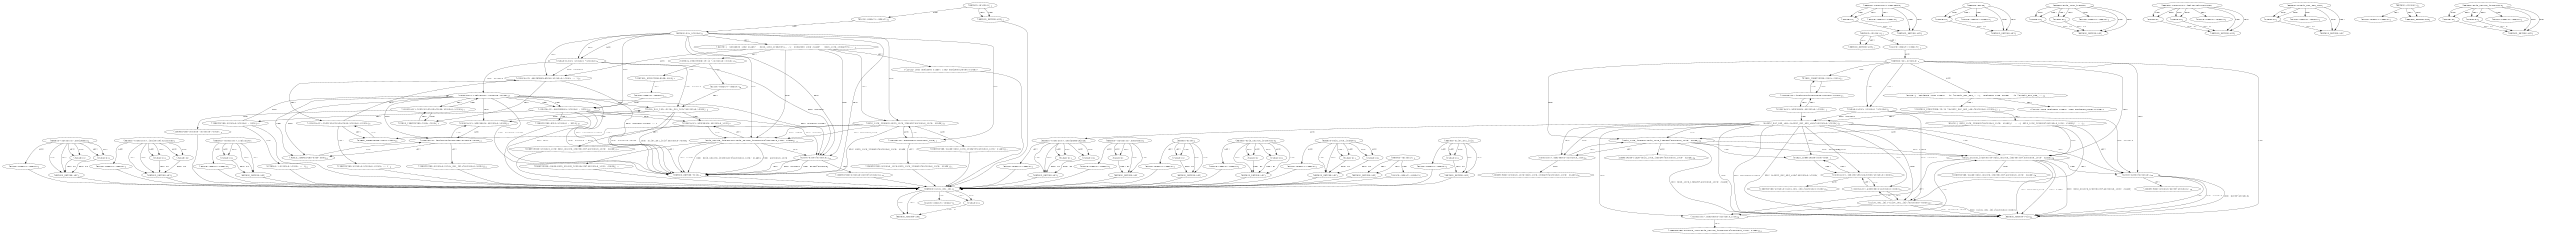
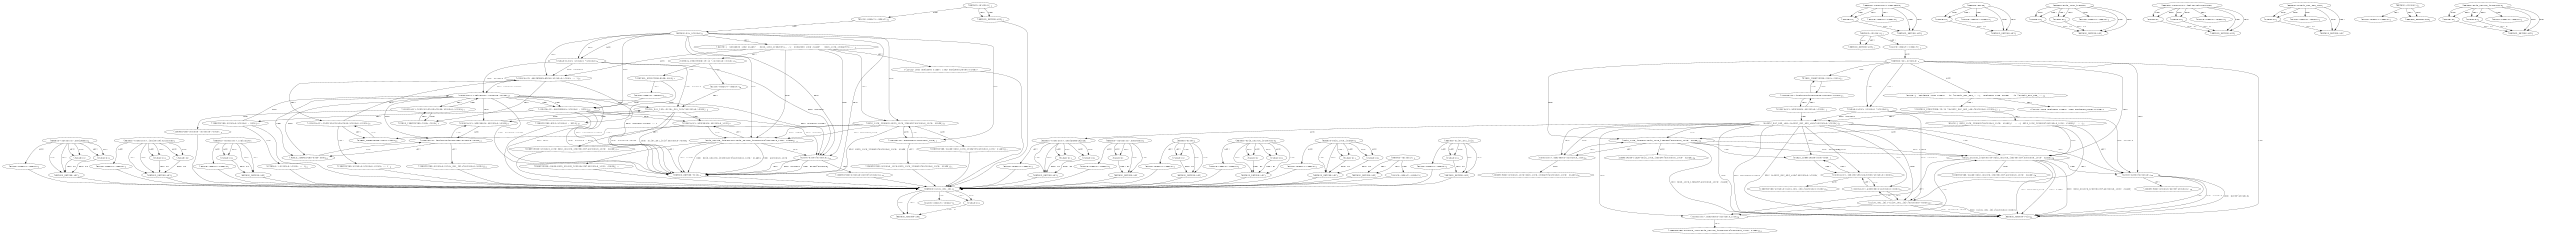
  digraph {
    fontname="Courier Prime"
    node [fontname="Courier Prime"]
    edge [fontname="Courier Prime"]
    n1 [label=<(METHOD,hlist_del_init)>]
    n2 [label=<(PARAM,p1)>]
    n3 [label=<(BLOCK,&lt;empty&gt;,&lt;empty&gt;)>]
    n4 [label=<(METHOD_RETURN,ANY)>]
    n5 [label=<(METHOD,&lt;global&gt;)<SUB>1</SUB>>]
    n6 [label=<(BLOCK,&lt;empty&gt;,&lt;empty&gt;)<SUB>1</SUB>>]
    n7 [label=<(METHOD_RETURN,ANY)<SUB>1</SUB>>]
    n8 [label=<(METHOD,put_ucounts)<SUB>1</SUB>>]
    n9 [label=<(PARAM,struct ucounts *ucounts)<SUB>1</SUB>>]
    n10 [label=<(BLOCK,{  	unsigned long flags;   	if (atomic_dec_and_...,{  	unsigned long flags;   	if (atomic_dec_and_...)<SUB>2</SUB>>]
    n11 [label=<(FIELD_IDENTIFIER,count,count)<SUB>5</SUB>>]
    n12 [label=<(spin_lock_irqsave,spin_lock_irqsave(&amp;ucounts_lock, flags))<SUB>6</SUB>>]
    n13 [label=<(spin_unlock_irqrestore,spin_unlock_irqrestore(&amp;ucounts_lock, flags))<SUB>8</SUB>>]
    n14 [label=<(kfree,kfree(ucounts))<SUB>10</SUB>>]
    n15 [label=<(METHOD_RETURN,void)<SUB>1</SUB>>]
    n16 [label=<(atomic_dec_and_test,atomic_dec_and_test(&amp;ucounts-&gt;count))<SUB>5</SUB>>]
    n17 [label=<(hlist_del_init,hlist_del_init(&amp;ucounts-&gt;node))<SUB>7</SUB>>]
    n18 [label="<(LOCAL,long unsigned flags: long unsigned)<SUB>3</SUB>>"]
    n19 [label=<(CONTROL_STRUCTURE,IF,if (atomic_dec_and_test(&amp;ucounts-&gt;count)))<SUB>5</SUB>>]
    n20 [label=<(&lt;operator&gt;.indirectFieldAccess,ucounts-&gt;count)<SUB>5</SUB>>]
    n21 [label=<(&lt;operator&gt;.addressOf,&amp;ucounts_lock)<SUB>6</SUB>>]
    n22 [label=<(FIELD_IDENTIFIER,node,node)<SUB>7</SUB>>]
    n23 [label=<(IDENTIFIER,flags,spin_lock_irqsave(&amp;ucounts_lock, flags))<SUB>6</SUB>>]
    n24 [label=<(&lt;operator&gt;.addressOf,&amp;ucounts_lock)<SUB>8</SUB>>]
    n25 [label=<(IDENTIFIER,flags,spin_unlock_irqrestore(&amp;ucounts_lock, flags))<SUB>8</SUB>>]
    n26 [label=<(IDENTIFIER,ucounts,kfree(ucounts))<SUB>10</SUB>>]
    n27 [label=<(&lt;operator&gt;.addressOf,&amp;ucounts-&gt;node)<SUB>7</SUB>>]
    n28 [label=<(&lt;operator&gt;.indirectFieldAccess,ucounts-&gt;node)<SUB>7</SUB>>]
    n29 [label=<(METHOD,&lt;operator&gt;.assignmentMinus)>]
    n30 [label=<(BLOCK,{ 		spin_lock_irqsave(&amp;ucounts_lock, flags);  	...,{ 		spin_lock_irqsave(&amp;ucounts_lock, flags);  	...)<SUB>5</SUB>>]
    n31 [label=<(&lt;operator&gt;.addressOf,&amp;ucounts-&gt;count)<SUB>5</SUB>>]
    n32 [label=<(IDENTIFIER,ucounts_lock,spin_lock_irqsave(&amp;ucounts_lock, flags))<SUB>6</SUB>>]
    n33 [label=<(IDENTIFIER,ucounts,hlist_del_init(&amp;ucounts-&gt;node))<SUB>7</SUB>>]
    n34 [label=<(IDENTIFIER,ucounts_lock,spin_unlock_irqrestore(&amp;ucounts_lock, flags))<SUB>8</SUB>>]
    n35 [label=<(METHOD,&lt;operator&gt;.addressOf)>]
    n36 [label=<(PARAM,p1)>]
    n37 [label=<(BLOCK,&lt;empty&gt;,&lt;empty&gt;)>]
    n38 [label=<(METHOD_RETURN,ANY)>]
    n39 [label=<(METHOD,kfree)>]
    n40 [label=<(PARAM,p1)>]
    n41 [label=<(BLOCK,&lt;empty&gt;,&lt;empty&gt;)>]
    n42 [label=<(METHOD_RETURN,ANY)>]
    n43 [label=<(METHOD,spin_lock_irqsave)>]
    n44 [label=<(PARAM,p1)>]
    n45 [label=<(PARAM,p2)>]
    n46 [label=<(BLOCK,&lt;empty&gt;,&lt;empty&gt;)>]
    n47 [label=<(METHOD_RETURN,ANY)>]
    n48 [label=<(METHOD,&lt;operator&gt;.indirectFieldAccess)>]
    n49 [label=<(PARAM,p1)>]
    n50 [label=<(PARAM,p2)>]
    n51 [label=<(BLOCK,&lt;empty&gt;,&lt;empty&gt;)>]
    n52 [label=<(METHOD_RETURN,ANY)>]
    n53 [label=<(METHOD,atomic_dec_and_test)>]
    n54 [label=<(PARAM,p1)>]
    n55 [label=<(BLOCK,&lt;empty&gt;,&lt;empty&gt;)>]
    n56 [label=<(METHOD_RETURN,ANY)>]
    n57 [label=<(METHOD,&lt;global&gt;)<SUB>1</SUB>>]
    n58 [label=<(BLOCK,&lt;empty&gt;,&lt;empty&gt;)>]
    n59 [label=<(METHOD_RETURN,ANY)>]
    n60 [label=<(METHOD,spin_unlock_irqrestore)>]
    n61 [label=<(PARAM,p1)>]
    n62 [label=<(PARAM,p2)>]
    n63 [label=<(BLOCK,&lt;empty&gt;,&lt;empty&gt;)>]
    n64 [label=<(METHOD_RETURN,ANY)>]
    n65 [label=<(METHOD,&lt;operator&gt;.logicalNot)>]
    n66 [label=<(PARAM,p1)>]
    n67 [label=<(BLOCK,&lt;empty&gt;,&lt;empty&gt;)>]
    n68 [label=<(METHOD_RETURN,ANY)>]
    n69 [label=<(METHOD,&lt;global&gt;)<SUB>1</SUB>>]
    n70 [label=<(BLOCK,&lt;empty&gt;,&lt;empty&gt;)<SUB>1</SUB>>]
    n71 [label=<(METHOD_RETURN,ANY)<SUB>1</SUB>>]
    n72 [label=<(METHOD,put_ucounts)<SUB>1</SUB>>]
    n73 [label=<(PARAM,struct ucounts *ucounts)<SUB>1</SUB>>]
    n74 [label=<(BLOCK,{  	unsigned long flags;   	spin_lock_irqsave(&amp;...,{  	unsigned long flags;   	spin_lock_irqsave(&amp;...)<SUB>2</SUB>>]
    n75 [label=<(spin_lock_irqsave,spin_lock_irqsave(&amp;ucounts_lock, flags))<SUB>5</SUB>>]
    n76 [label=<(&lt;operator&gt;.addressOf,&amp;ucounts_lock)<SUB>5</SUB>>]
    n77 [label=<(&lt;operator&gt;.assignmentMinus,ucounts-&gt;count -= 1)<SUB>6</SUB>>]
    n78 [label=<(&lt;operator&gt;.assignment,ucounts = NULL)<SUB>80</SUB>>]
    n79 [label=<(spin_unlock_irqrestore,spin_unlock_irqrestore(&amp;ucounts_lock, flags))<SUB>11</SUB>>]
    n80 [label=<(kfree,kfree(ucounts))<SUB>13</SUB>>]
    n81 [label=<(METHOD_RETURN,void)<SUB>1</SUB>>]
    n82 [label=<(&lt;operator&gt;.logicalNot,!ucounts-&gt;count)<SUB>7</SUB>>]
    n83 [label=<(hlist_del_init,hlist_del_init(&amp;ucounts-&gt;node))<SUB>8</SUB>>]
    n84 [label="<(LOCAL,long unsigned flags: long unsigned)<SUB>3</SUB>>"]
    n85 [label=<(CONTROL_STRUCTURE,IF,if (!ucounts-&gt;count))<SUB>7</SUB>>]
    n86 [label=<(IDENTIFIER,flags,spin_lock_irqsave(&amp;ucounts_lock, flags))<SUB>5</SUB>>]
    n87 [label=<(FIELD_IDENTIFIER,count,count)<SUB>6</SUB>>]
    n88 [label=<(IDENTIFIER,ucounts_lock,spin_lock_irqsave(&amp;ucounts_lock, flags))<SUB>5</SUB>>]
    n89 [label=<(&lt;operator&gt;.indirectFieldAccess,ucounts-&gt;count)<SUB>6</SUB>>]
    n90 [label=<(FIELD_IDENTIFIER,count,count)<SUB>7</SUB>>]
    n91 [label=<(&lt;operator&gt;.addressOf,&amp;ucounts_lock)<SUB>11</SUB>>]
    n92 [label=<(IDENTIFIER,ucounts,ucounts = NULL)<SUB>10</SUB>>]
    n93 [label=<(IDENTIFIER,NULL,ucounts = NULL)<SUB>10</SUB>>]
    n94 [label=<(IDENTIFIER,flags,spin_unlock_irqrestore(&amp;ucounts_lock, flags))<SUB>11</SUB>>]
    n95 [label=<(IDENTIFIER,ucounts,kfree(ucounts))<SUB>13</SUB>>]
    n96 [label=<(&lt;operator&gt;.indirectFieldAccess,ucounts-&gt;count)<SUB>7</SUB>>]
    n97 [label=<(&lt;operator&gt;.addressOf,&amp;ucounts-&gt;node)<SUB>8</SUB>>]
    n98 [label=<(&lt;operator&gt;.indirectFieldAccess,ucounts-&gt;node)<SUB>8</SUB>>]
    n99 [label=<(FIELD_IDENTIFIER,node,node)<SUB>8</SUB>>]
    n100 [label=<(BLOCK,&lt;empty&gt;,&lt;empty&gt;)<SUB>8</SUB>>]
    n101 [label=<(CONTROL_STRUCTURE,ELSE,else)<SUB>19</SUB>>]
    n102 [label=<(IDENTIFIER,ucounts,ucounts-&gt;count -= 1)<SUB>6</SUB>>]
    n103 [label=<(LITERAL,1,ucounts-&gt;count -= 1)<SUB>6</SUB>>]
    n104 [label=<(BLOCK,&lt;empty&gt;,&lt;empty&gt;)<SUB>10</SUB>>]
    n105 [label=<(IDENTIFIER,ucounts,!ucounts-&gt;count)<SUB>7</SUB>>]
    n106 [label=<(IDENTIFIER,ucounts,hlist_del_init(&amp;ucounts-&gt;node))<SUB>8</SUB>>]
    n107 [label=<(IDENTIFIER,ucounts_lock,spin_unlock_irqrestore(&amp;ucounts_lock, flags))<SUB>11</SUB>>]
    n108 [label=<(METHOD,&lt;operator&gt;.addressOf)>]
    n109 [label=<(PARAM,p1)>]
    n110 [label=<(BLOCK,&lt;empty&gt;,&lt;empty&gt;)>]
    n111 [label=<(METHOD_RETURN,ANY)>]
    n112 [label=<(METHOD,kfree)>]
    n113 [label=<(PARAM,p1)>]
    n114 [label=<(BLOCK,&lt;empty&gt;,&lt;empty&gt;)>]
    n115 [label=<(METHOD_RETURN,ANY)>]
    n116 [label=<(METHOD,spin_unlock_irqrestore)>]
    n117 [label=<(PARAM,p1)>]
    n118 [label=<(PARAM,p2)>]
    n119 [label=<(BLOCK,&lt;empty&gt;,&lt;empty&gt;)>]
    n120 [label=<(METHOD_RETURN,ANY)>]
    n121 [label=<(METHOD,&lt;operator&gt;.assignment)>]
    n122 [label=<(PARAM,p1)>]
    n123 [label=<(PARAM,p2)>]
    n124 [label=<(BLOCK,&lt;empty&gt;,&lt;empty&gt;)>]
    n125 [label=<(METHOD_RETURN,ANY)>]
    n126 [label=<(METHOD,&lt;operator&gt;.indirectFieldAccess)>]
    n127 [label=<(PARAM,p1)>]
    n128 [label=<(PARAM,p2)>]
    n129 [label=<(BLOCK,&lt;empty&gt;,&lt;empty&gt;)>]
    n130 [label=<(METHOD_RETURN,ANY)>]
    n131 [label=<(PARAM,p1)>]
    n132 [label=<(PARAM,p2)>]
    n133 [label=<(BLOCK,&lt;empty&gt;,&lt;empty&gt;)>]
    n134 [label=<(METHOD_RETURN,ANY)>]
    n135 [label=<(METHOD,spin_lock_irqsave)>]
    n136 [label=<(PARAM,p1)>]
    n137 [label=<(PARAM,p2)>]
    n138 [label=<(BLOCK,&lt;empty&gt;,&lt;empty&gt;)>]
    n139 [label=<(METHOD_RETURN,ANY)>]
    n140 [label=<(METHOD,&lt;global&gt;)<SUB>1</SUB>>]
    n141 [label=<(BLOCK,&lt;empty&gt;,&lt;empty&gt;)>]
    n142 [label=<(METHOD_RETURN,ANY)>]
    n143 [label=<(METHOD,hlist_del_init)>]
    n144 [label=<(PARAM,p1)>]
    n145 [label=<(BLOCK,&lt;empty&gt;,&lt;empty&gt;)>]
    n146 [label=<(METHOD_RETURN,ANY)>]
    n1 -> n2 [label="AST: "]
    n1 -> n2 [label="DDG: "]
    n1 -> n3 [label="AST: "]
    n1 -> n4 [label="AST: "]
    n1 -> n4 [label="CFG: "]
    n2 -> n4 [label="DDG: p1"]
    n5 -> n6 [label="AST: "]
    n5 -> n7 [label="AST: "]
    n5 -> n7 [label="CFG: "]
    n6 -> n8 [label="AST: "]
    n8 -> n9 [label="AST: "]
    n8 -> n9 [label="DDG: "]
    n8 -> n10 [label="AST: "]
    n8 -> n11 [label="CFG: "]
    n8 -> n12 [label="DDG: "]
    n8 -> n13 [label="DDG: "]
    n8 -> n14 [label="DDG: "]
    n8 -> n15 [label="AST: "]
    n9 -> n14 [label="DDG: ucounts"]
    n9 -> n16 [label="DDG: ucounts"]
    n9 -> n17 [label="DDG: ucounts"]
    n10 -> n18 [label="AST: "]
    n10 -> n19 [label="AST: "]
    n11 -> n20 [label="CFG: "]
    n12 -> n13 [label="DDG: &amp;ucounts_lock"]
    n12 -> n13 [label="DDG: flags"]
    n12 -> n15 [label="DDG: spin_lock_irqsave(&amp;ucounts_lock, flags)"]
    n12 -> n21 [label="AST: "]
    n12 -> n22 [label="CFG: "]
    n12 -> n23 [label="AST: "]
    n13 -> n14 [label="CFG: "]
    n13 -> n15 [label="DDG: &amp;ucounts_lock"]
    n13 -> n15 [label="DDG: flags"]
    n13 -> n15 [label="DDG: spin_unlock_irqrestore(&amp;ucounts_lock, flags)"]
    n13 -> n24 [label="AST: "]
    n13 -> n25 [label="AST: "]
    n14 -> n15 [label="CFG: "]
    n14 -> n15 [label="DDG: ucounts"]
    n14 -> n15 [label="DDG: kfree(ucounts)"]
    n14 -> n26 [label="AST: "]
    n16 -> n12 [label="CDG: "]
    n16 -> n13 [label="CDG: "]
    n16 -> n14 [label="CDG: "]
    n16 -> n15 [label="CFG: "]
    n16 -> n15 [label="DDG: &amp;ucounts-&gt;count"]
    n16 -> n15 [label="DDG: atomic_dec_and_test(&amp;ucounts-&gt;count)"]
    n16 -> n17 [label="CDG: "]
    n16 -> n21 [label="CFG: "]
    n16 -> n21 [label="CDG: "]
    n16 -> n22 [label="CDG: "]
    n16 -> n24 [label="CDG: "]
    n16 -> n27 [label="CDG: "]
    n16 -> n28 [label="CDG: "]
    n16 -> n29 [label="AST: "]
    n17 -> n15 [label="DDG: &amp;ucounts-&gt;node"]
    n17 -> n15 [label="DDG: hlist_del_init(&amp;ucounts-&gt;node)"]
    n17 -> n24 [label="CFG: "]
    n17 -> n27 [label="AST: "]
    n19 -> n16 [label="AST: "]
    n19 -> n30 [label="AST: "]
    n20 -> n11 [label="AST: "]
    n20 -> n31 [label="CFG: "]
    n21 -> n12 [label="CFG: "]
    n21 -> n32 [label="AST: "]
    n22 -> n28 [label="CFG: "]
    n24 -> n13 [label="CFG: "]
    n24 -> n34 [label="AST: "]
    n27 -> n17 [label="CFG: "]
    n27 -> n28 [label="AST: "]
    n28 -> n22 [label="AST: "]
    n28 -> n27 [label="CFG: "]
    n28 -> n33 [label="AST: "]
    n29 -> n131 [label="AST: "]
    n29 -> n131 [label="DDG: "]
    n29 -> n132 [label="AST: "]
    n29 -> n132 [label="DDG: "]
    n29 -> n133 [label="AST: "]
    n29 -> n134 [label="AST: "]
    n29 -> n134 [label="CFG: "]
    n30 -> n12 [label="AST: "]
    n30 -> n13 [label="AST: "]
    n30 -> n14 [label="AST: "]
    n30 -> n17 [label="AST: "]
    n31 -> n16 [label="CFG: "]
    n31 -> n20 [label="AST: "]
    n35 -> n36 [label="AST: "]
    n35 -> n36 [label="DDG: "]
    n35 -> n37 [label="AST: "]
    n35 -> n38 [label="AST: "]
    n35 -> n38 [label="CFG: "]
    n36 -> n38 [label="DDG: p1"]
    n39 -> n40 [label="AST: "]
    n39 -> n40 [label="DDG: "]
    n39 -> n41 [label="AST: "]
    n39 -> n42 [label="AST: "]
    n39 -> n42 [label="CFG: "]
    n40 -> n42 [label="DDG: p1"]
    n43 -> n44 [label="AST: "]
    n43 -> n44 [label="DDG: "]
    n43 -> n45 [label="AST: "]
    n43 -> n45 [label="DDG: "]
    n43 -> n46 [label="AST: "]
    n43 -> n47 [label="AST: "]
    n43 -> n47 [label="CFG: "]
    n44 -> n47 [label="DDG: p1"]
    n45 -> n47 [label="DDG: p2"]
    n48 -> n49 [label="AST: "]
    n48 -> n49 [label="DDG: "]
    n48 -> n50 [label="AST: "]
    n48 -> n50 [label="DDG: "]
    n48 -> n51 [label="AST: "]
    n48 -> n52 [label="AST: "]
    n48 -> n52 [label="CFG: "]
    n49 -> n52 [label="DDG: p1"]
    n50 -> n52 [label="DDG: p2"]
    n53 -> n54 [label="AST: "]
    n53 -> n54 [label="DDG: "]
    n53 -> n55 [label="AST: "]
    n53 -> n56 [label="AST: "]
    n53 -> n56 [label="CFG: "]
    n54 -> n56 [label="DDG: p1"]
    n57 -> n58 [label="AST: "]
    n57 -> n59 [label="AST: "]
    n57 -> n59 [label="CFG: "]
    n60 -> n61 [label="AST: "]
    n60 -> n61 [label="DDG: "]
    n60 -> n62 [label="AST: "]
    n60 -> n62 [label="DDG: "]
    n60 -> n63 [label="AST: "]
    n60 -> n64 [label="AST: "]
    n60 -> n64 [label="CFG: "]
    n61 -> n64 [label="DDG: p1"]
    n62 -> n64 [label="DDG: p2"]
    n65 -> n66 [label="AST: "]
    n65 -> n66 [label="DDG: "]
    n65 -> n67 [label="AST: "]
    n65 -> n68 [label="AST: "]
    n65 -> n68 [label="CFG: "]
    n66 -> n68 [label="DDG: p1"]
    n67 -> n1
    n68 -> n1
    n69 -> n70 [label="AST: "]
    n69 -> n71 [label="AST: "]
    n69 -> n71 [label="CFG: "]
    n70 -> n72 [label="AST: "]
    n71 -> n1
    n72 -> n73 [label="AST: "]
    n72 -> n73 [label="DDG: "]
    n72 -> n74 [label="AST: "]
    n72 -> n75 [label="DDG: "]
    n72 -> n76 [label="CFG: "]
    n72 -> n77 [label="DDG: "]
    n72 -> n78 [label="DDG: "]
    n72 -> n79 [label="DDG: "]
    n72 -> n80 [label="DDG: "]
    n72 -> n81 [label="AST: "]
    n73 -> n77 [label="DDG: ucounts"]
    n73 -> n80 [label="DDG: ucounts"]
    n73 -> n82 [label="DDG: ucounts"]
    n73 -> n83 [label="DDG: ucounts"]
    n74 -> n75 [label="AST: "]
    n74 -> n77 [label="AST: "]
    n74 -> n79 [label="AST: "]
    n74 -> n80 [label="AST: "]
    n74 -> n84 [label="AST: "]
    n74 -> n85 [label="AST: "]
    n75 -> n76 [label="AST: "]
    n75 -> n79 [label="DDG: &amp;ucounts_lock"]
    n75 -> n79 [label="DDG: flags"]
    n75 -> n81 [label="DDG: spin_lock_irqsave(&amp;ucounts_lock, flags)"]
    n75 -> n86 [label="AST: "]
    n75 -> n87 [label="CFG: "]
    n76 -> n75 [label="CFG: "]
    n76 -> n88 [label="AST: "]
    n77 -> n81 [label="DDG: ucounts-&gt;count -= 1"]
+   n77 -> n82 [label="DDG: ucounts-&gt;count"]
    n77 -> n89 [label="AST: "]
    n77 -> n90 [label="CFG: "]
    n78 -> n80 [label="DDG: ucounts"]
    n78 -> n81 [label="DDG: ucounts = NULL"]
    n78 -> n81 [label="DDG: NULL"]
    n78 -> n91 [label="CFG: "]
    n78 -> n92 [label="AST: "]
-   n78 -> n93 [label="AST: "]
+   n101 -> n93 [label="AST: "]
    n79 -> n80 [label="CFG: "]
    n79 -> n81 [label="DDG: &amp;ucounts_lock"]
    n79 -> n81 [label="DDG: flags"]
    n79 -> n81 [label="DDG: spin_unlock_irqrestore(&amp;ucounts_lock, flags)"]
    n79 -> n91 [label="AST: "]
    n79 -> n94 [label="AST: "]
    n80 -> n81 [label="CFG: "]
    n80 -> n81 [label="DDG: ucounts"]
    n80 -> n81 [label="DDG: kfree(ucounts)"]
    n80 -> n95 [label="AST: "]
    n81 -> n1
    n82 -> n78 [label="CFG: "]
    n82 -> n78 [label="CDG: "]
    n82 -> n80 [label="DDG: ucounts-&gt;count"]
    n82 -> n81 [label="DDG: ucounts-&gt;count"]
    n82 -> n81 [label="DDG: !ucounts-&gt;count"]
    n82 -> n83 [label="CDG: "]
    n82 -> n96 [label="AST: "]
    n82 -> n97 [label="CDG: "]
    n82 -> n98 [label="CDG: "]
    n82 -> n99 [label="CFG: "]
    n82 -> n99 [label="CDG: "]
    n83 -> n81 [label="DDG: &amp;ucounts-&gt;node"]
    n83 -> n81 [label="DDG: hlist_del_init(&amp;ucounts-&gt;node)"]
    n83 -> n91 [label="CFG: "]
    n83 -> n97 [label="AST: "]
    n84 -> n1
    n85 -> n100 [label="AST: "]
    n85 -> n101 [label="AST: "]
    n86 -> n1
    n87 -> n89 [label="CFG: "]
    n88 -> n1
    n89 -> n77 [label="CFG: "]
    n89 -> n87 [label="AST: "]
    n89 -> n102 [label="AST: "]
    n90 -> n96 [label="CFG: "]
    n91 -> n79 [label="CFG: "]
    n91 -> n107 [label="AST: "]
    n92 -> n1
    n92 -> n82 [label="AST: "]
    n92 -> n103 [label="AST: "]
    n93 -> n1
    n94 -> n1
    n95 -> n1
    n96 -> n82 [label="CFG: "]
    n96 -> n90 [label="AST: "]
    n96 -> n105 [label="AST: "]
    n97 -> n83 [label="CFG: "]
    n97 -> n98 [label="AST: "]
    n98 -> n97 [label="CFG: "]
    n98 -> n99 [label="AST: "]
    n98 -> n106 [label="AST: "]
    n99 -> n98 [label="CFG: "]
    n100 -> n83 [label="AST: "]
    n101 -> n104 [label="AST: "]
    n102 -> n1
    n103 -> n1
    n104 -> n78 [label="AST: "]
    n105 -> n1
    n106 -> n1
    n107 -> n1
    n108 -> n109 [label="AST: "]
    n108 -> n109 [label="DDG: "]
    n108 -> n110 [label="AST: "]
    n108 -> n111 [label="AST: "]
    n108 -> n111 [label="CFG: "]
    n109 -> n111 [label="DDG: p1"]
    n110 -> n1
    n111 -> n1
    n112 -> n113 [label="AST: "]
    n112 -> n113 [label="DDG: "]
    n112 -> n114 [label="AST: "]
    n112 -> n115 [label="AST: "]
    n112 -> n115 [label="CFG: "]
    n113 -> n115 [label="DDG: p1"]
    n114 -> n1
    n115 -> n1
    n116 -> n117 [label="AST: "]
    n116 -> n117 [label="DDG: "]
    n116 -> n118 [label="AST: "]
    n116 -> n118 [label="DDG: "]
    n116 -> n119 [label="AST: "]
    n116 -> n120 [label="AST: "]
    n116 -> n120 [label="CFG: "]
    n117 -> n120 [label="DDG: p1"]
    n118 -> n120 [label="DDG: p2"]
    n119 -> n1
    n120 -> n1
    n121 -> n122 [label="AST: "]
    n121 -> n122 [label="DDG: "]
    n121 -> n123 [label="AST: "]
    n121 -> n123 [label="DDG: "]
    n121 -> n124 [label="AST: "]
    n121 -> n125 [label="AST: "]
    n121 -> n125 [label="CFG: "]
    n122 -> n125 [label="DDG: p1"]
    n123 -> n125 [label="DDG: p2"]
    n124 -> n1
    n125 -> n1
    n126 -> n127 [label="AST: "]
    n126 -> n127 [label="DDG: "]
    n126 -> n128 [label="AST: "]
    n126 -> n128 [label="DDG: "]
    n126 -> n129 [label="AST: "]
    n126 -> n130 [label="AST: "]
    n126 -> n130 [label="CFG: "]
    n127 -> n130 [label="DDG: p1"]
    n128 -> n130 [label="DDG: p2"]
    n129 -> n1
    n130 -> n1
    n131 -> n134 [label="DDG: p1"]
    n132 -> n134 [label="DDG: p2"]
    n133 -> n1
    n134 -> n1
    n135 -> n136 [label="AST: "]
    n135 -> n136 [label="DDG: "]
    n135 -> n137 [label="AST: "]
    n135 -> n137 [label="DDG: "]
    n135 -> n138 [label="AST: "]
    n135 -> n139 [label="AST: "]
    n135 -> n139 [label="CFG: "]
    n136 -> n139 [label="DDG: p1"]
    n137 -> n139 [label="DDG: p2"]
    n138 -> n1
    n139 -> n1
    n140 -> n141 [label="AST: "]
    n140 -> n142 [label="AST: "]
    n140 -> n142 [label="CFG: "]
    n141 -> n1
    n142 -> n1
    n143 -> n144 [label="AST: "]
    n143 -> n144 [label="DDG: "]
    n143 -> n145 [label="AST: "]
    n143 -> n146 [label="AST: "]
    n143 -> n146 [label="CFG: "]
    n144 -> n146 [label="DDG: p1"]
    n145 -> n1
    n146 -> n1
  }
